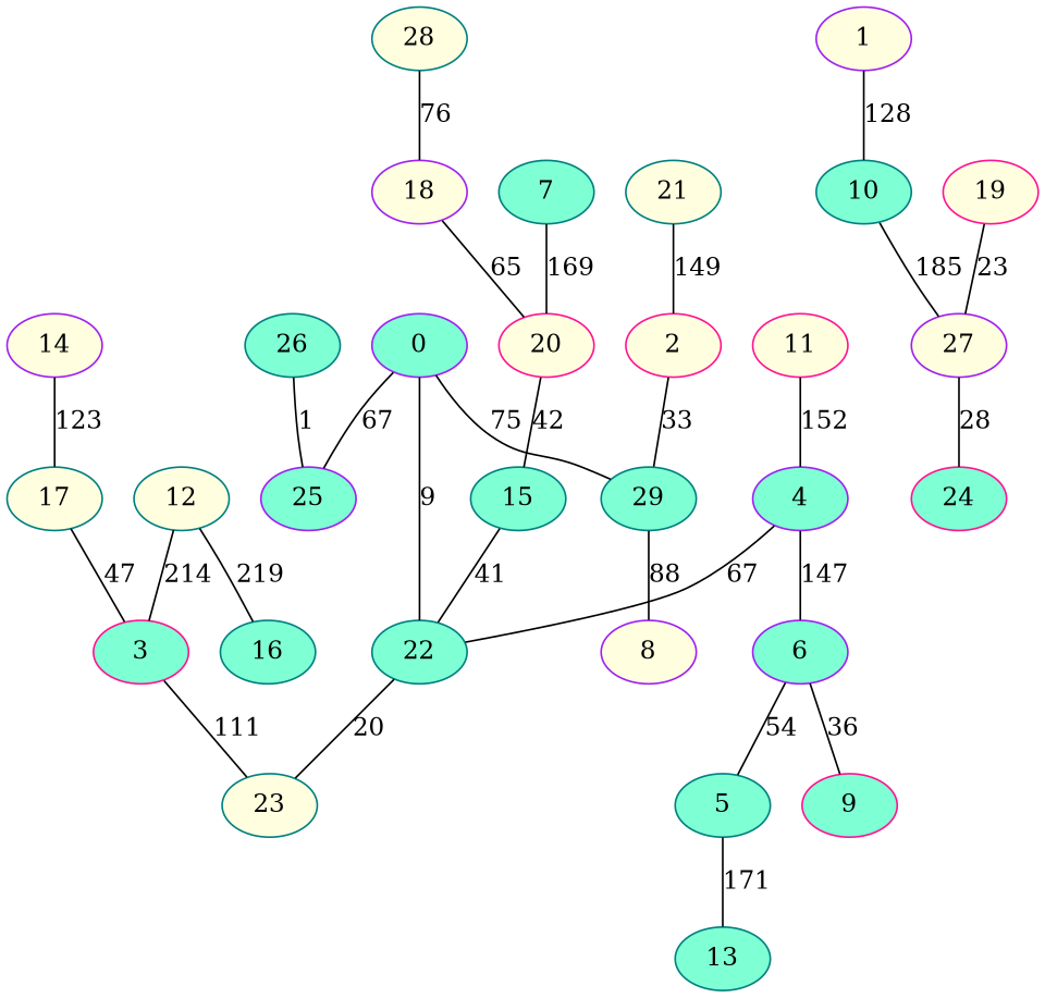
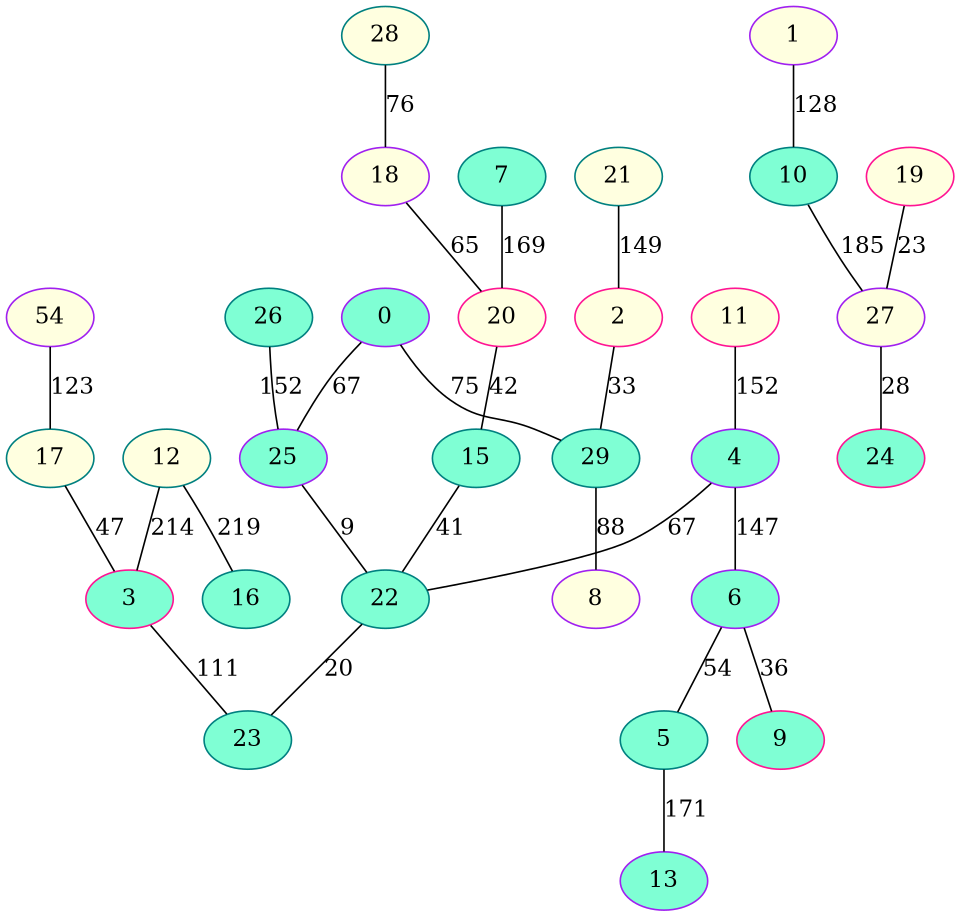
  strict graph {
    node [color=teal fillcolor=aquamarine style=filled]
    0 [color=purple]
    25 [color=purple]
    29
    22
    8 [color=purple fillcolor=lightyellow]
    1 [color=purple fillcolor=lightyellow]
    10
    27 [color=purple fillcolor=lightyellow]
    2 [color=deeppink fillcolor=lightyellow]
    3 [color=deeppink]
-   23 [fillcolor=lightyellow]
+   23
    4 [color=purple]
    6 [color=purple]
    5
    9 [color=deeppink]
-   13
+   13 [color=purple]
    7
    20 [color=deeppink fillcolor=lightyellow]
    15
    24 [color=deeppink]
    11 [color=deeppink fillcolor=lightyellow]
    12 [fillcolor=lightyellow]
    16
-   14 [color=purple fillcolor=lightyellow]
+   14 [color=purple fillcolor=lightyellow label=54]
    17 [fillcolor=lightyellow]
    18 [color=purple fillcolor=lightyellow]
    19 [color=deeppink fillcolor=lightyellow]
    21 [fillcolor=lightyellow]
    26
    28 [fillcolor=lightyellow]
    0 -- 25 [label=67]
    0 -- 29 [label=75]
-   0 -- 22 [label=9]
+   25 -- 22 [label=9]
    29 -- 8 [label=88]
    22 -- 23 [label=20]
    1 -- 10 [label=128]
    10 -- 27 [label=185]
    27 -- 24 [label=28]
    2 -- 29 [label=33]
    3 -- 23 [label=111]
    4 -- 22 [label=67]
    4 -- 6 [label=147]
    6 -- 5 [label=54]
    6 -- 9 [label=36]
    5 -- 13 [label=171]
    7 -- 20 [label=169]
    20 -- 15 [label=42]
    15 -- 22 [label=41]
    11 -- 4 [label=152]
    12 -- 3 [label=214]
    12 -- 16 [label=219]
    14 -- 17 [label=123]
    17 -- 3 [label=47]
    18 -- 20 [label=65]
    19 -- 27 [label=23]
    21 -- 2 [label=149]
-   26 -- 25 [label=1]
+   26 -- 25 [label=152]
    28 -- 18 [label=76]
  }
